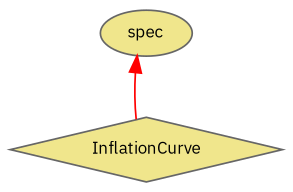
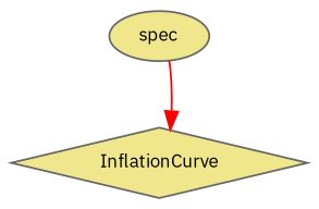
  digraph {
    rankdir=TB
    fontname="IBM Plex Sans"
    node [fillcolor=khaki fontname="IBM Plex Sans" fontsize=10 style=filled]
    n1 [color=gray40 fontcolor=black height=0.2 label=spec shape=ellipse width=0.4]
    n2 [color=grey40 height=0.2 label=InflationCurve shape=diamond width=0.4]
-   n1 -> n2 [color=red dir=back fontname="IBM Plex Sans" fontsize=10 labelfontname=Helvetica labelfontsize=10 style=solid]
+   n2 -> n1 [color=red dir=back fontname="IBM Plex Sans" fontsize=10 labelfontname=Helvetica labelfontsize=10 style=solid]
  }
